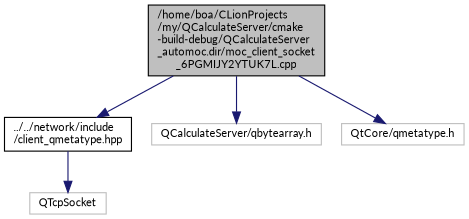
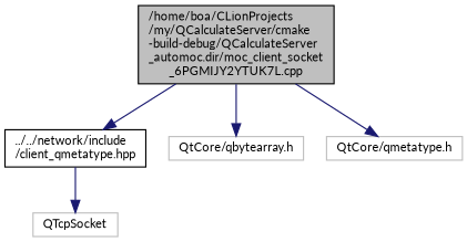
  digraph {
    fontname=Lato
    node [color=grey75 fontname=Lato fontsize=10 shape=record]
    edge [color=midnightblue fontname=Lato fontsize=10 labelfontname=Helvetica labelfontsize=10 style=solid]
    n1 [color=black fillcolor=grey75 fontcolor=black height=0.2 label="/home/boa/CLionProjects\l/my/QCalculateServer/cmake\l-build-debug/QCalculateServer\l_automoc.dir/moc_client_socket\l_6PGMIJY2YTUK7L.cpp" style=filled width=0.4]
    n2 [color=black height=0.2 label="../../network/include\l/client_qmetatype.hpp" width=0.4]
-   n3 [height=0.2 label="QCalculateServer/qbytearray.h" width=0.4]
+   n3 [height=0.2 label="QtCore/qbytearray.h" width=0.4]
    n4 [height=0.2 label="QtCore/qmetatype.h" width=0.4]
    n5 [height=0.2 label=QTcpSocket width=0.4]
    n1 -> n2
    n1 -> n3
    n1 -> n4
    n2 -> n5
  }
